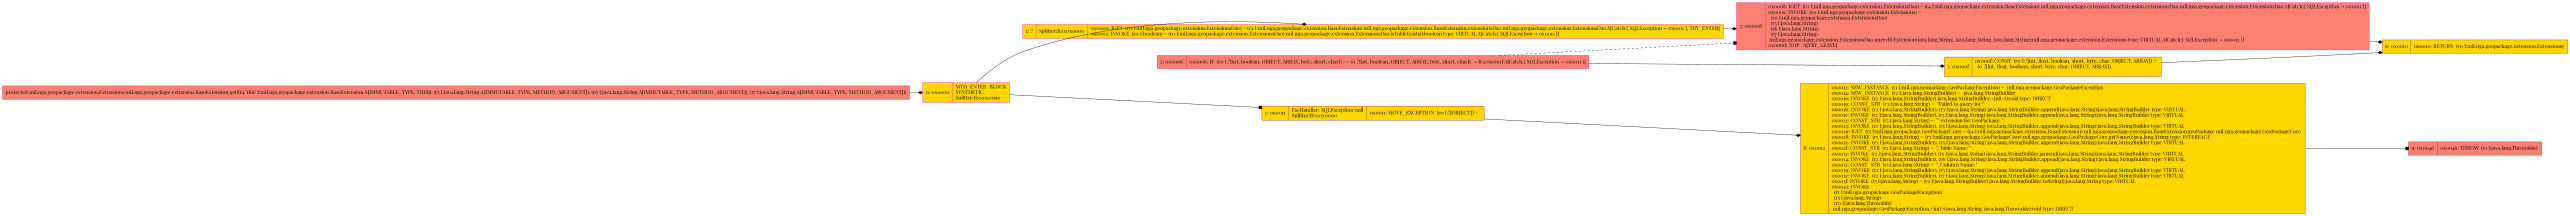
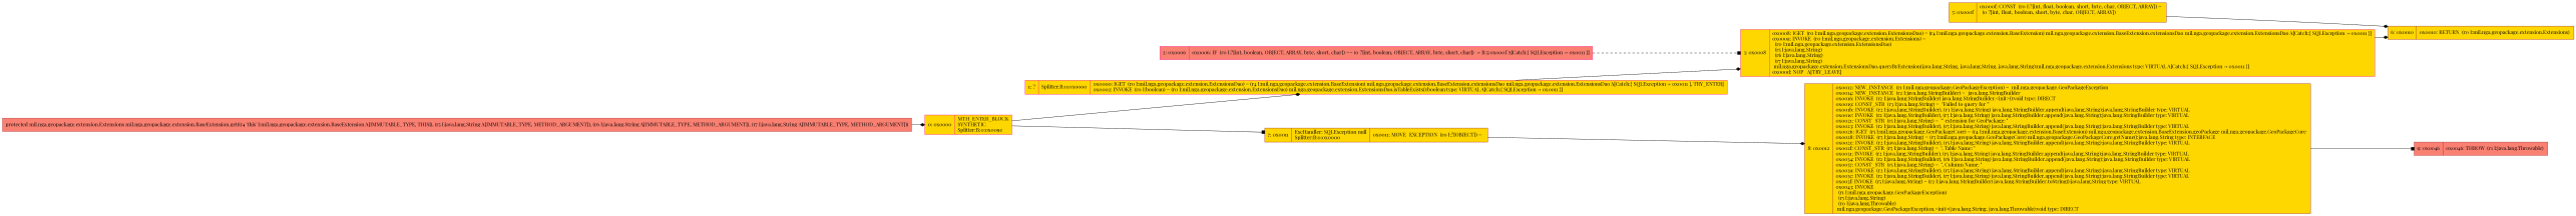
  digraph {
    fontname="Playfair Display"
    rankdir=LR
    node [color=brown fillcolor=gold fontname="Playfair Display" shape=record style=filled]
    edge [arrowhead=diamond fontname="Playfair Display"]
    n1 [color=deeppink label="{0\:\ 0x0000|MTH_ENTER_BLOCK\lSYNTHETIC\lSplitter:B:0:0x0090\l}"]
    n2 [color=deeppink label="{1\:\ ?|Splitter:B:0:0x0000\l|0x0000: IGET  (r0 I:mil.nga.geopackage.extension.ExtensionsDao) = (r4 I:mil.nga.geopackage.extension.BaseExtension) mil.nga.geopackage.extension.BaseExtension.extensionsDao mil.nga.geopackage.extension.ExtensionsDao A[Catch:\{ SQLException \-\> 0x0011 \}, TRY_ENTER]\l0x0002: INVOKE  (r0 I:boolean) = (r0 I:mil.nga.geopackage.extension.ExtensionsDao) mil.nga.geopackage.extension.ExtensionsDao.isTableExists():boolean type: VIRTUAL A[Catch:\{ SQLException \-\> 0x0011 \}]\l}"]
    n3 [label="{7\:\ 0x0011|ExcHandler: SQLException null\lSplitter:B:0:0x0000\l|0x0011: MOVE_EXCEPTION  (r0 I:?[OBJECT]) =  \l}"]
-   n4 [color=deeppink fillcolor=salmon label="{3\:\ 0x0008|0x0008: IGET  (r0 I:mil.nga.geopackage.extension.ExtensionsDao) = (r4 I:mil.nga.geopackage.extension.BaseExtension) mil.nga.geopackage.extension.BaseExtension.extensionsDao mil.nga.geopackage.extension.ExtensionsDao A[Catch:\{ SQLException \-\> 0x0011 \}]\l0x000a: INVOKE  (r0 I:mil.nga.geopackage.extension.Extensions) = \l  (r0 I:mil.nga.geopackage.extension.ExtensionsDao)\l  (r5 I:java.lang.String)\l  (r6 I:java.lang.String)\l  (r7 I:java.lang.String)\l mil.nga.geopackage.extension.ExtensionsDao.queryByExtension(java.lang.String, java.lang.String, java.lang.String):mil.nga.geopackage.extension.Extensions type: VIRTUAL A[Catch:\{ SQLException \-\> 0x0011 \}]\l0x000d: NOP   A[TRY_LEAVE]\l}"]
+   n4 [color=deeppink label="{3\:\ 0x0008|0x0008: IGET  (r0 I:mil.nga.geopackage.extension.ExtensionsDao) = (r4 I:mil.nga.geopackage.extension.BaseExtension) mil.nga.geopackage.extension.BaseExtension.extensionsDao mil.nga.geopackage.extension.ExtensionsDao A[Catch:\{ SQLException \-\> 0x0011 \}]\l0x000a: INVOKE  (r0 I:mil.nga.geopackage.extension.Extensions) = \l  (r0 I:mil.nga.geopackage.extension.ExtensionsDao)\l  (r5 I:java.lang.String)\l  (r6 I:java.lang.String)\l  (r7 I:java.lang.String)\l mil.nga.geopackage.extension.ExtensionsDao.queryByExtension(java.lang.String, java.lang.String, java.lang.String):mil.nga.geopackage.extension.Extensions type: VIRTUAL A[Catch:\{ SQLException \-\> 0x0011 \}]\l0x000d: NOP   A[TRY_LEAVE]\l}"]
    n5 [label="{8\:\ 0x0012|0x0012: NEW_INSTANCE  (r1 I:mil.nga.geopackage.GeoPackageException) =  mil.nga.geopackage.GeoPackageException \l0x0014: NEW_INSTANCE  (r2 I:java.lang.StringBuilder) =  java.lang.StringBuilder \l0x0016: INVOKE  (r2 I:java.lang.StringBuilder) java.lang.StringBuilder.\<init\>():void type: DIRECT \l0x0019: CONST_STR  (r3 I:java.lang.String) =  \"Failed to query for '\" \l0x001b: INVOKE  (r2 I:java.lang.StringBuilder), (r3 I:java.lang.String) java.lang.StringBuilder.append(java.lang.String):java.lang.StringBuilder type: VIRTUAL \l0x001e: INVOKE  (r2 I:java.lang.StringBuilder), (r5 I:java.lang.String) java.lang.StringBuilder.append(java.lang.String):java.lang.StringBuilder type: VIRTUAL \l0x0021: CONST_STR  (r5 I:java.lang.String) =  \"' extension for GeoPackage: \" \l0x0023: INVOKE  (r2 I:java.lang.StringBuilder), (r5 I:java.lang.String) java.lang.StringBuilder.append(java.lang.String):java.lang.StringBuilder type: VIRTUAL \l0x0026: IGET  (r5 I:mil.nga.geopackage.GeoPackageCore) = (r4 I:mil.nga.geopackage.extension.BaseExtension) mil.nga.geopackage.extension.BaseExtension.geoPackage mil.nga.geopackage.GeoPackageCore \l0x0028: INVOKE  (r5 I:java.lang.String) = (r5 I:mil.nga.geopackage.GeoPackageCore) mil.nga.geopackage.GeoPackageCore.getName():java.lang.String type: INTERFACE \l0x002c: INVOKE  (r2 I:java.lang.StringBuilder), (r5 I:java.lang.String) java.lang.StringBuilder.append(java.lang.String):java.lang.StringBuilder type: VIRTUAL \l0x002f: CONST_STR  (r5 I:java.lang.String) =  \", Table Name: \" \l0x0031: INVOKE  (r2 I:java.lang.StringBuilder), (r5 I:java.lang.String) java.lang.StringBuilder.append(java.lang.String):java.lang.StringBuilder type: VIRTUAL \l0x0034: INVOKE  (r2 I:java.lang.StringBuilder), (r6 I:java.lang.String) java.lang.StringBuilder.append(java.lang.String):java.lang.StringBuilder type: VIRTUAL \l0x0037: CONST_STR  (r5 I:java.lang.String) =  \", Column Name: \" \l0x0039: INVOKE  (r2 I:java.lang.StringBuilder), (r5 I:java.lang.String) java.lang.StringBuilder.append(java.lang.String):java.lang.StringBuilder type: VIRTUAL \l0x003c: INVOKE  (r2 I:java.lang.StringBuilder), (r7 I:java.lang.String) java.lang.StringBuilder.append(java.lang.String):java.lang.StringBuilder type: VIRTUAL \l0x003f: INVOKE  (r5 I:java.lang.String) = (r2 I:java.lang.StringBuilder) java.lang.StringBuilder.toString():java.lang.String type: VIRTUAL \l0x0043: INVOKE  \l  (r1 I:mil.nga.geopackage.GeoPackageException)\l  (r5 I:java.lang.String)\l  (r0 I:java.lang.Throwable)\l mil.nga.geopackage.GeoPackageException.\<init\>(java.lang.String, java.lang.Throwable):void type: DIRECT \l}"]
    n6 [color=deeppink fillcolor=salmon label="{2\:\ 0x0006|0x0006: IF  (r0 I:?[int, boolean, OBJECT, ARRAY, byte, short, char]) == (0 ?[int, boolean, OBJECT, ARRAY, byte, short, char])  \-\> B:5:0x000f A[Catch:\{ SQLException \-\> 0x0011 \}]\l}"]
    n7 [label="{5\:\ 0x000f|0x000f: CONST  (r0 I:?[int, float, boolean, short, byte, char, OBJECT, ARRAY]) = \l  (0 ?[int, float, boolean, short, byte, char, OBJECT, ARRAY])\l \l}"]
    n8 [label="{6\:\ 0x0010|0x0010: RETURN  (r0 I:mil.nga.geopackage.extension.Extensions) \l}"]
    n9 [fillcolor=salmon label="{9\:\ 0x0046|0x0046: THROW  (r1 I:java.lang.Throwable) \l}"]
    n10 [fillcolor=salmon label="{protected mil.nga.geopackage.extension.Extensions mil.nga.geopackage.extension.BaseExtension.get((r4 'this' I:mil.nga.geopackage.extension.BaseExtension A[IMMUTABLE_TYPE, THIS]), (r5 I:java.lang.String A[IMMUTABLE_TYPE, METHOD_ARGUMENT]), (r6 I:java.lang.String A[IMMUTABLE_TYPE, METHOD_ARGUMENT]), (r7 I:java.lang.String A[IMMUTABLE_TYPE, METHOD_ARGUMENT])) }"]
    n1 -> n2
    n1 -> n3 [arrowhead=box]
    n2 -> n4
    n3 -> n5
    n4 -> n8
    n5 -> n9 [arrowhead=box]
    n6 -> n4 [arrowhead=box style=dashed]
-   n6 -> n7
    n7 -> n8
    n10 -> n1
  }
